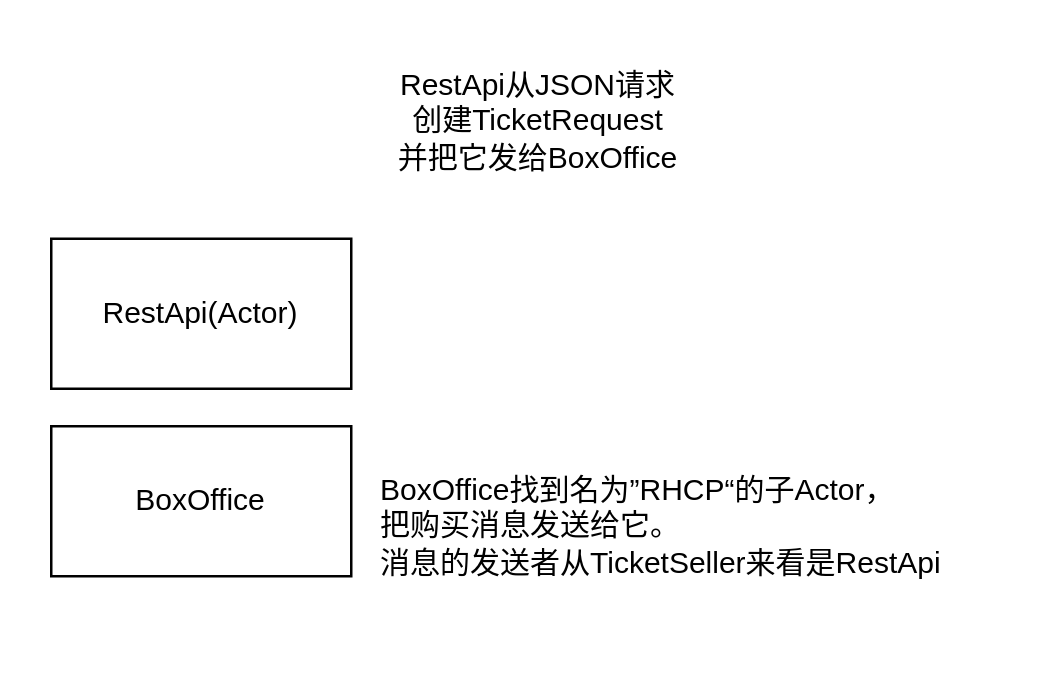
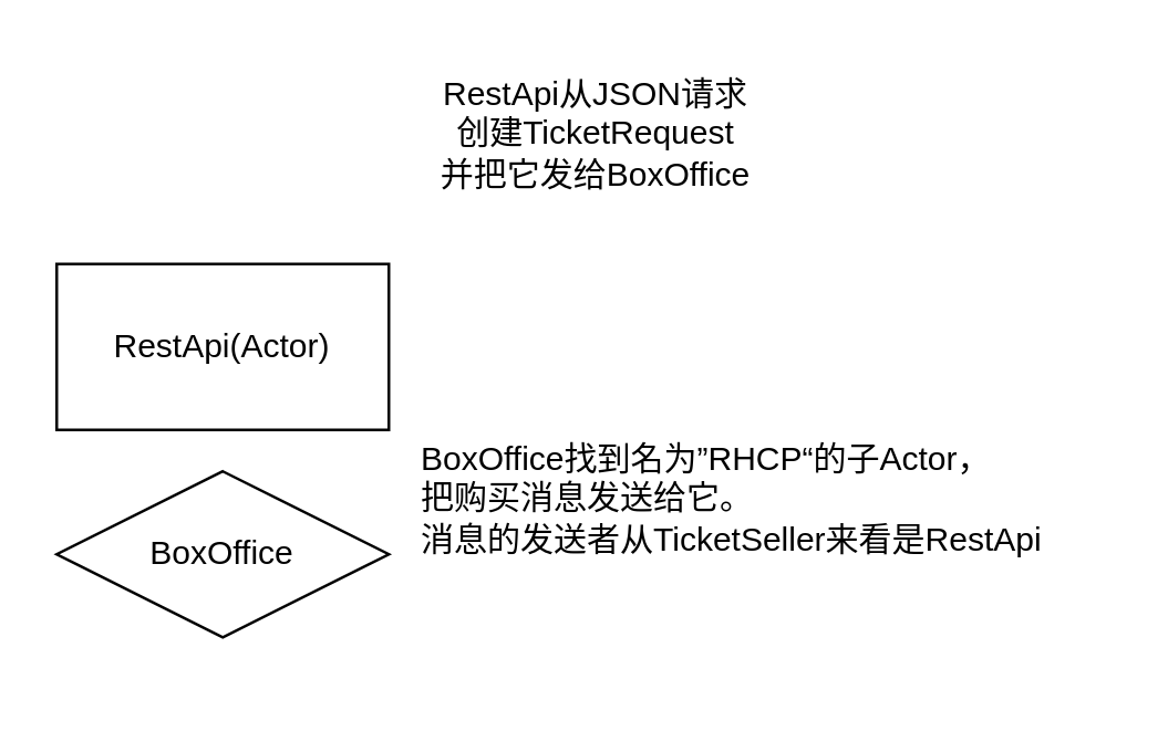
  <mxCell id="0" />
  <mxCell id="1" parent="0" />
  <mxCell id="2" value="RestApi(Actor)" style="rounded=0;whiteSpace=wrap;html=1;" parent="1" vertex="1"><mxGeometry x="20" y="95" width="120" height="60" as="geometry" /></mxCell>
- <mxCell id="3" value="BoxOffice" style="rounded=0;whiteSpace=wrap;html=1;" parent="1" vertex="1"><mxGeometry x="20" y="170" width="120" height="60" as="geometry" /></mxCell>
+ <mxCell id="3" value="BoxOffice" style="rhombus;whiteSpace=wrap;html=1;" parent="1" vertex="1"><mxGeometry x="20" y="170" width="120" height="60" as="geometry" /></mxCell>
  <mxCell id="4" value="RestApi从JSON请求&lt;br style=&quot;border-color: var(--border-color); text-align: left;&quot;&gt;&lt;span style=&quot;text-align: left;&quot;&gt;创建TicketRequest&lt;/span&gt;&lt;br style=&quot;border-color: var(--border-color); text-align: left;&quot;&gt;&lt;span style=&quot;text-align: left;&quot;&gt;并把它发给BoxOffice&lt;/span&gt;" style="text;html=1;strokeColor=none;fillColor=none;align=center;verticalAlign=middle;whiteSpace=wrap;rounded=0;" parent="1" vertex="1"><mxGeometry x="150" y="20" width="130" height="55" as="geometry" /></mxCell>
- <mxCell id="5" value="BoxOffice找到名为”RHCP“的子Actor，&lt;br style=&quot;border-color: var(--border-color);&quot;&gt;&lt;span style=&quot;&quot;&gt;把购买消息发送给它。&lt;/span&gt;&lt;br style=&quot;border-color: var(--border-color);&quot;&gt;&lt;span style=&quot;&quot;&gt;消息的发送者从TicketSeller来看是RestApi&lt;/span&gt;" style="text;html=1;strokeColor=none;fillColor=none;align=left;verticalAlign=middle;whiteSpace=wrap;rounded=0;" parent="1" vertex="1"><mxGeometry x="150" y="170" width="250" height="80" as="geometry" /></mxCell>
+ <mxCell id="5" value="BoxOffice找到名为”RHCP“的子Actor，&lt;br style=&quot;border-color: var(--border-color);&quot;&gt;&lt;span style=&quot;&quot;&gt;把购买消息发送给它。&lt;/span&gt;&lt;br style=&quot;border-color: var(--border-color);&quot;&gt;&lt;span style=&quot;&quot;&gt;消息的发送者从TicketSeller来看是RestApi&lt;/span&gt;" style="text;html=1;strokeColor=none;fillColor=none;align=left;verticalAlign=middle;whiteSpace=wrap;rounded=0;" parent="1" vertex="1"><mxGeometry x="150" y="140" width="250" height="80" as="geometry" /></mxCell>
